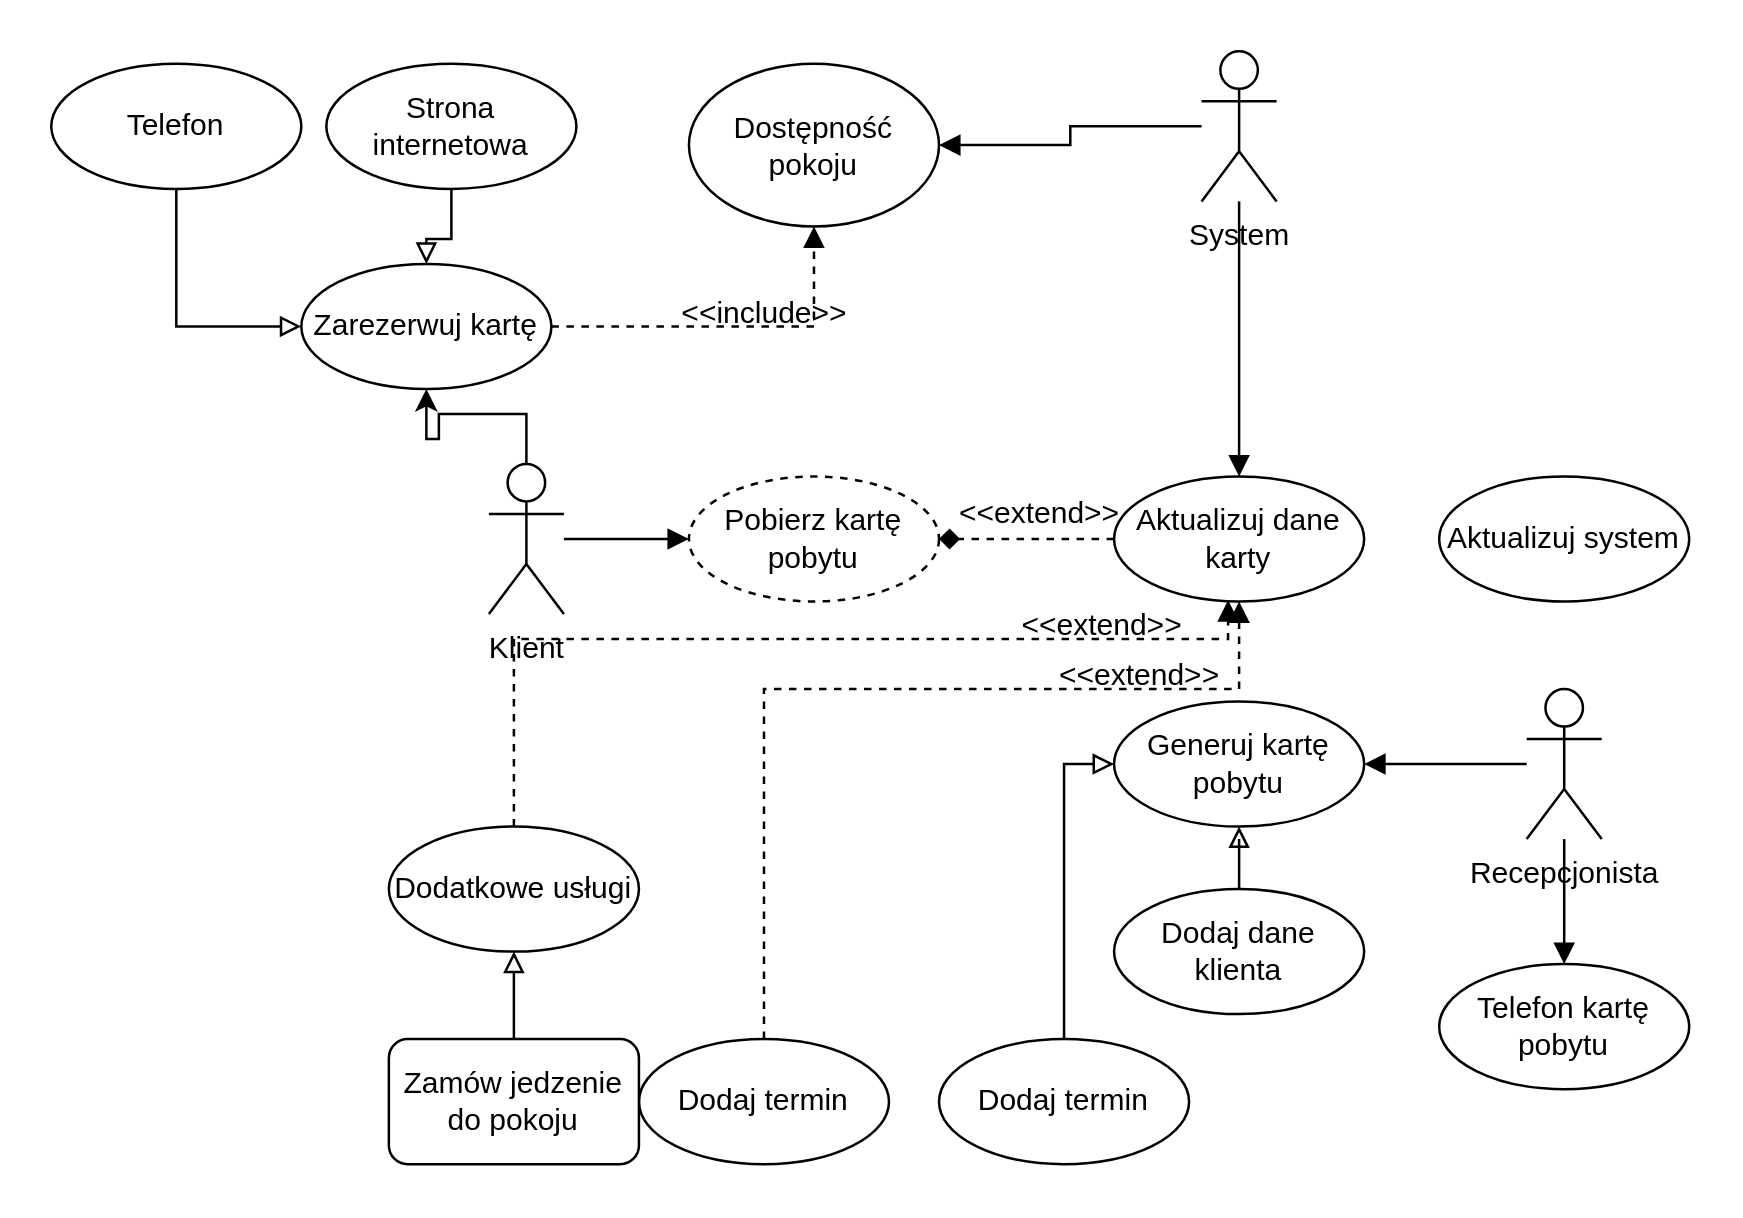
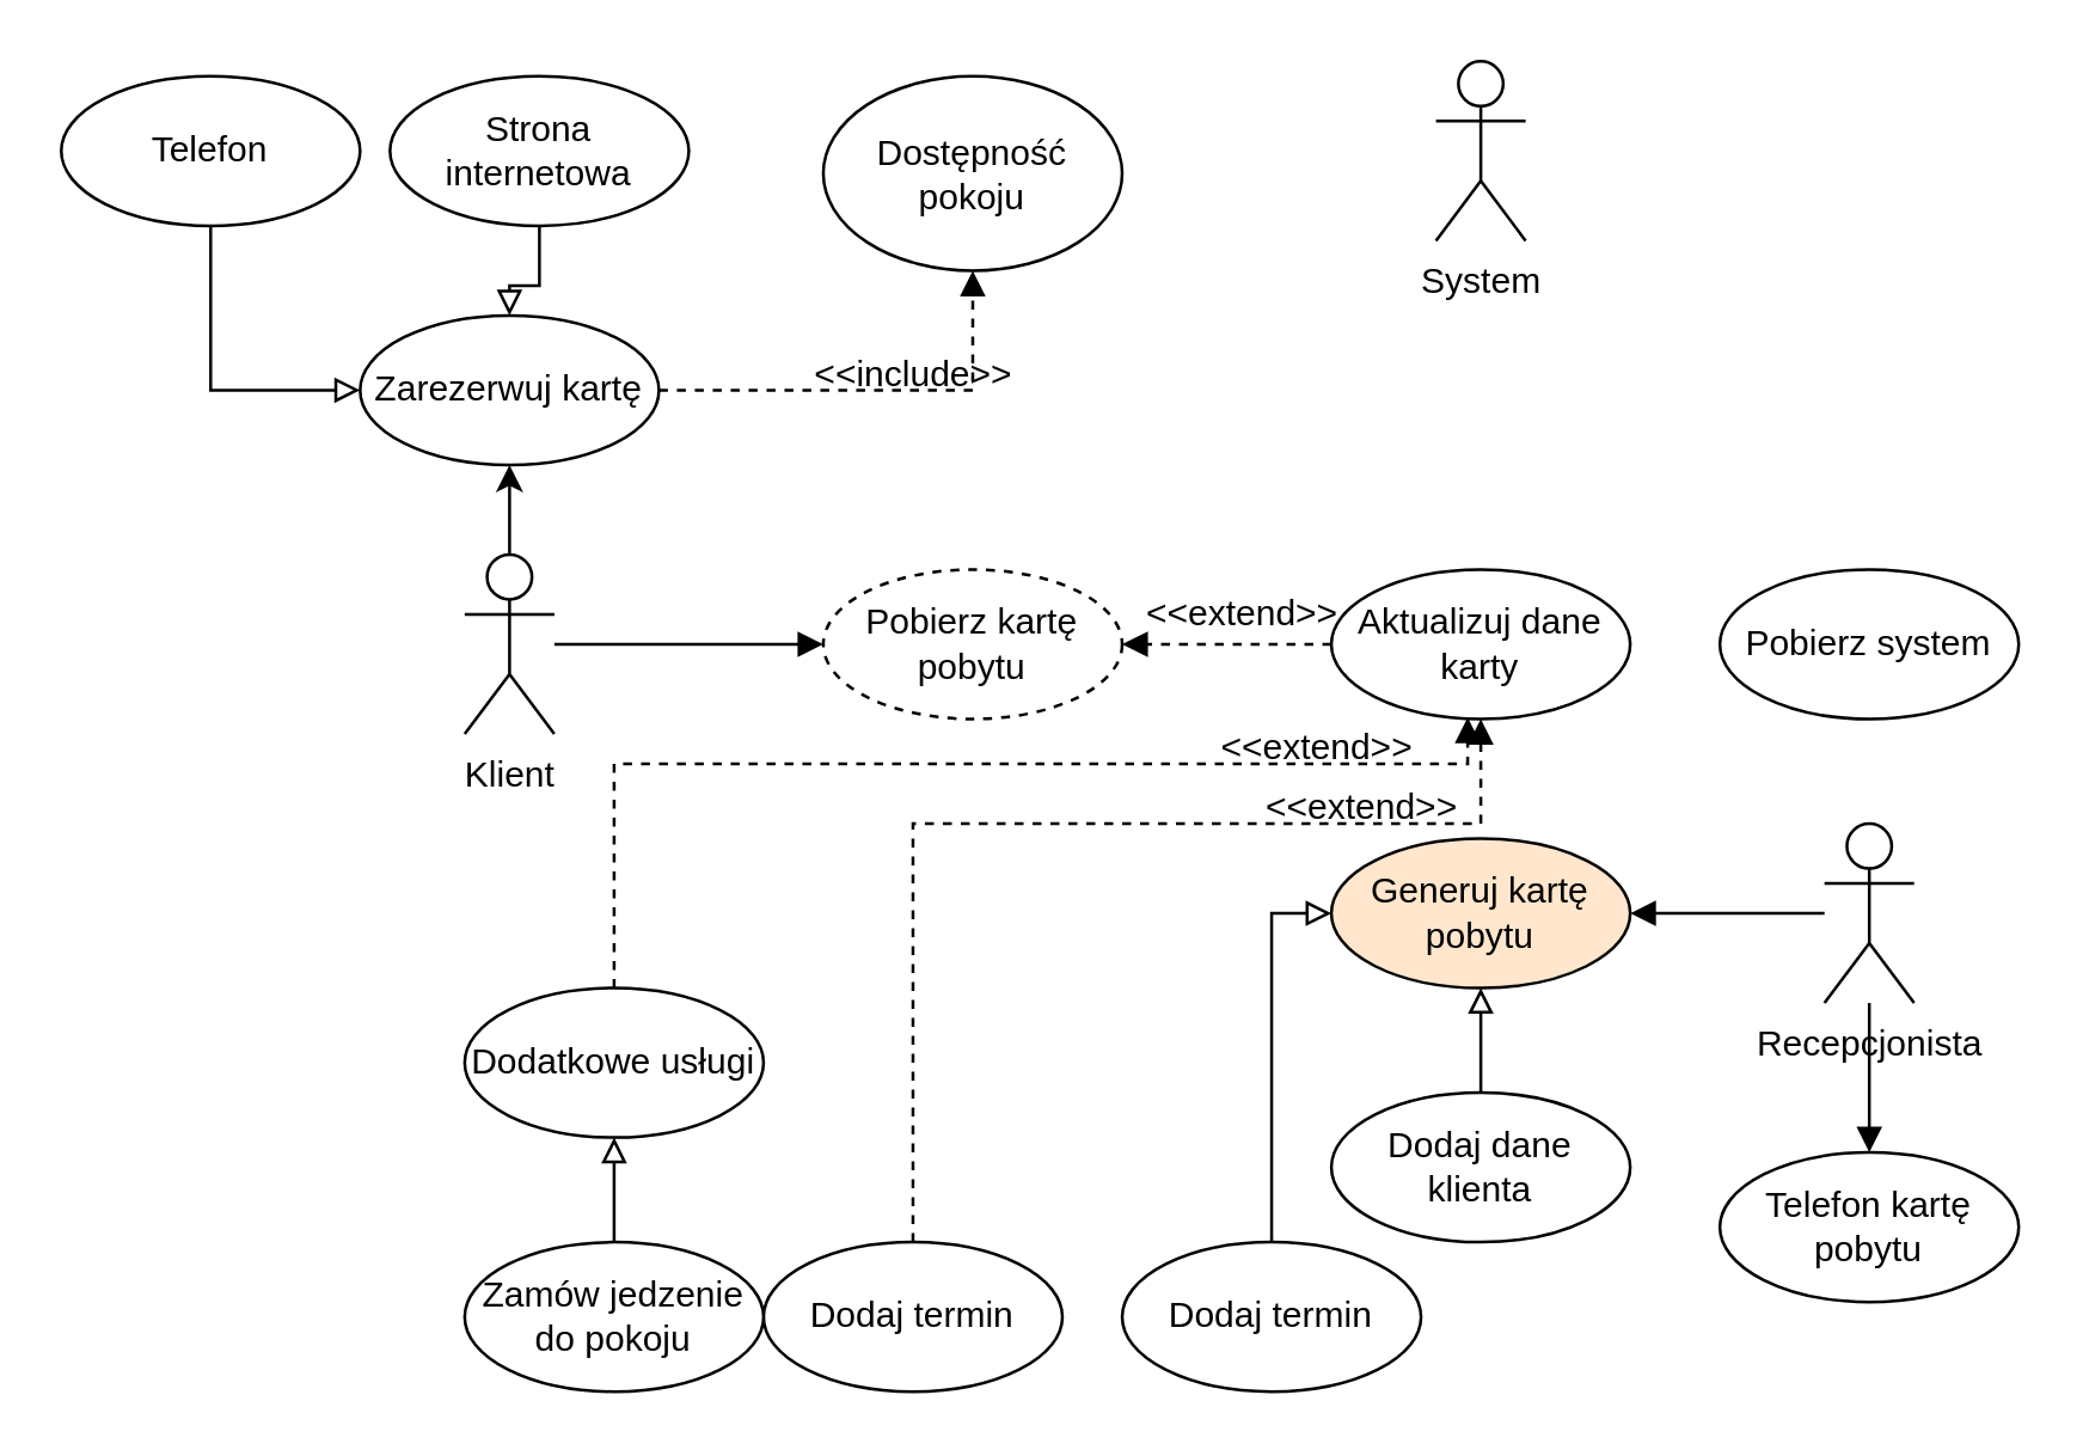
  <mxCell id="0" />
  <mxCell id="1" parent="0" />
  <mxCell id="2" style="edgeStyle=orthogonalEdgeStyle;rounded=0;orthogonalLoop=1;jettySize=auto;html=1;entryX=0.5;entryY=1;entryDx=0;entryDy=0;" edge="1" parent="1" source="4" target="6"><mxGeometry relative="1" as="geometry" /></mxCell>
  <mxCell id="3" style="edgeStyle=orthogonalEdgeStyle;rounded=0;orthogonalLoop=1;jettySize=auto;html=1;entryX=0;entryY=0.5;entryDx=0;entryDy=0;endArrow=block;endFill=1;" edge="1" parent="1" source="4" target="16"><mxGeometry relative="1" as="geometry" /></mxCell>
- <mxCell id="4" value="Klient" style="shape=umlActor;verticalLabelPosition=bottom;verticalAlign=top;html=1;outlineConnect=0;" vertex="1" parent="1"><mxGeometry x="195" y="185" width="30" height="60" as="geometry" /></mxCell>
+ <mxCell id="4" value="Klient" style="shape=umlActor;verticalLabelPosition=bottom;verticalAlign=top;html=1;outlineConnect=0;" vertex="1" parent="1"><mxGeometry x="155" y="185" width="30" height="60" as="geometry" /></mxCell>
  <mxCell id="5" style="edgeStyle=orthogonalEdgeStyle;rounded=0;orthogonalLoop=1;jettySize=auto;html=1;endArrow=block;endFill=1;dashed=1;" edge="1" parent="1" source="6" target="11"><mxGeometry relative="1" as="geometry" /></mxCell>
  <mxCell id="6" value="Zarezerwuj kartę" style="ellipse;whiteSpace=wrap;html=1;" vertex="1" parent="1"><mxGeometry x="120" y="105" width="100" height="50" as="geometry" /></mxCell>
  <mxCell id="7" style="edgeStyle=orthogonalEdgeStyle;rounded=0;orthogonalLoop=1;jettySize=auto;html=1;entryX=0.5;entryY=0;entryDx=0;entryDy=0;endArrow=block;endFill=0;" edge="1" parent="1" source="8" target="6"><mxGeometry relative="1" as="geometry" /></mxCell>
  <mxCell id="8" value="Strona internetowa" style="ellipse;whiteSpace=wrap;html=1;" vertex="1" parent="1"><mxGeometry x="130" y="25" width="100" height="50" as="geometry" /></mxCell>
  <mxCell id="9" style="edgeStyle=orthogonalEdgeStyle;rounded=0;orthogonalLoop=1;jettySize=auto;html=1;entryX=0;entryY=0.5;entryDx=0;entryDy=0;endArrow=block;endFill=0;" edge="1" parent="1" source="10" target="6"><mxGeometry relative="1" as="geometry" /></mxCell>
  <mxCell id="10" value="Telefon" style="ellipse;whiteSpace=wrap;html=1;" vertex="1" parent="1"><mxGeometry x="20" y="25" width="100" height="50" as="geometry" /></mxCell>
  <mxCell id="11" value="Dostępność pokoju" style="ellipse;whiteSpace=wrap;html=1;" vertex="1" parent="1"><mxGeometry x="275" y="25" width="100" height="65" as="geometry" /></mxCell>
  <mxCell id="12" value="&amp;lt;&amp;lt;include&amp;gt;&amp;gt;" style="text;html=1;align=center;verticalAlign=middle;resizable=0;points=[];autosize=1;strokeColor=none;fillColor=none;" vertex="1" parent="1"><mxGeometry x="265" y="115" width="80" height="20" as="geometry" /></mxCell>
  <mxCell id="13" style="edgeStyle=orthogonalEdgeStyle;rounded=0;orthogonalLoop=1;jettySize=auto;html=1;entryX=0.5;entryY=0;entryDx=0;entryDy=0;endArrow=block;endFill=1;" edge="1" parent="1" source="15" target="24"><mxGeometry relative="1" as="geometry" /></mxCell>
  <mxCell id="14" style="edgeStyle=orthogonalEdgeStyle;rounded=0;orthogonalLoop=1;jettySize=auto;html=1;entryX=1;entryY=0.5;entryDx=0;entryDy=0;endArrow=block;endFill=1;" edge="1" parent="1" source="15" target="25"><mxGeometry relative="1" as="geometry" /></mxCell>
  <mxCell id="15" value="Recepcjonista" style="shape=umlActor;verticalLabelPosition=bottom;verticalAlign=top;html=1;outlineConnect=0;" vertex="1" parent="1"><mxGeometry x="610" y="275" width="30" height="60" as="geometry" /></mxCell>
  <mxCell id="16" value="Pobierz kartę pobytu" style="ellipse;whiteSpace=wrap;html=1;dashed=1;" vertex="1" parent="1"><mxGeometry x="275" y="190" width="100" height="50" as="geometry" /></mxCell>
- <mxCell id="17" style="edgeStyle=orthogonalEdgeStyle;rounded=0;orthogonalLoop=1;jettySize=auto;html=1;entryX=1;entryY=0.5;entryDx=0;entryDy=0;endArrow=diamond;endFill=1;dashed=1;" edge="1" parent="1" source="18" target="16"><mxGeometry relative="1" as="geometry" /></mxCell>
+ <mxCell id="17" style="edgeStyle=orthogonalEdgeStyle;rounded=0;orthogonalLoop=1;jettySize=auto;html=1;entryX=1;entryY=0.5;entryDx=0;entryDy=0;endArrow=block;endFill=1;dashed=1;" edge="1" parent="1" source="18" target="16"><mxGeometry relative="1" as="geometry" /></mxCell>
  <mxCell id="18" value="Aktualizuj dane karty" style="ellipse;whiteSpace=wrap;html=1;" vertex="1" parent="1"><mxGeometry x="445" y="190" width="100" height="50" as="geometry" /></mxCell>
  <mxCell id="19" value="&amp;lt;&amp;lt;extend&amp;gt;&amp;gt;" style="text;html=1;align=center;verticalAlign=middle;resizable=0;points=[];autosize=1;strokeColor=none;fillColor=none;" vertex="1" parent="1"><mxGeometry x="375" y="195" width="80" height="20" as="geometry" /></mxCell>
- <mxCell id="20" style="edgeStyle=orthogonalEdgeStyle;rounded=0;orthogonalLoop=1;jettySize=auto;html=1;entryX=0.5;entryY=0;entryDx=0;entryDy=0;endArrow=block;endFill=1;" edge="1" parent="1" source="22" target="18"><mxGeometry relative="1" as="geometry" /></mxCell>
- <mxCell id="21" style="edgeStyle=orthogonalEdgeStyle;rounded=0;orthogonalLoop=1;jettySize=auto;html=1;entryX=1;entryY=0.5;entryDx=0;entryDy=0;endArrow=block;endFill=1;" edge="1" parent="1" source="22" target="11"><mxGeometry relative="1" as="geometry" /></mxCell>
  <mxCell id="22" value="System" style="shape=umlActor;verticalLabelPosition=bottom;verticalAlign=top;html=1;outlineConnect=0;" vertex="1" parent="1"><mxGeometry x="480" y="20" width="30" height="60" as="geometry" /></mxCell>
- <mxCell id="23" value="Aktualizuj system" style="ellipse;whiteSpace=wrap;html=1;" vertex="1" parent="1"><mxGeometry x="575" y="190" width="100" height="50" as="geometry" /></mxCell>
+ <mxCell id="23" value="Pobierz system" style="ellipse;whiteSpace=wrap;html=1;" vertex="1" parent="1"><mxGeometry x="575" y="190" width="100" height="50" as="geometry" /></mxCell>
  <mxCell id="24" value="Telefon kartę pobytu" style="ellipse;whiteSpace=wrap;html=1;" vertex="1" parent="1"><mxGeometry x="575" y="385" width="100" height="50" as="geometry" /></mxCell>
- <mxCell id="25" value="Generuj kartę pobytu" style="ellipse;whiteSpace=wrap;html=1;" vertex="1" parent="1"><mxGeometry x="445" y="280" width="100" height="50" as="geometry" /></mxCell>
+ <mxCell id="25" value="Generuj kartę pobytu" style="ellipse;whiteSpace=wrap;html=1;fillColor=#ffe6cc;" vertex="1" parent="1"><mxGeometry x="445" y="280" width="100" height="50" as="geometry" /></mxCell>
  <mxCell id="26" style="edgeStyle=orthogonalEdgeStyle;rounded=0;orthogonalLoop=1;jettySize=auto;html=1;endArrow=block;endFill=0;entryX=0.5;entryY=1;entryDx=0;entryDy=0;" edge="1" parent="1" source="27" target="25"><mxGeometry relative="1" as="geometry"><mxPoint x="495" y="335" as="targetPoint" /></mxGeometry></mxCell>
- <mxCell id="27" value="Dodaj dane klienta" style="ellipse;whiteSpace=wrap;html=1;" vertex="1" parent="1"><mxGeometry x="445" y="355" width="100" height="50" as="geometry" /></mxCell>
+ <mxCell id="27" value="Dodaj dane klienta" style="ellipse;whiteSpace=wrap;html=1;" vertex="1" parent="1"><mxGeometry x="445" y="365" width="100" height="50" as="geometry" /></mxCell>
  <mxCell id="28" style="edgeStyle=orthogonalEdgeStyle;rounded=0;orthogonalLoop=1;jettySize=auto;html=1;entryX=0;entryY=0.5;entryDx=0;entryDy=0;endArrow=block;endFill=0;" edge="1" parent="1" source="29" target="25"><mxGeometry relative="1" as="geometry" /></mxCell>
  <mxCell id="29" value="Dodaj termin" style="ellipse;whiteSpace=wrap;html=1;" vertex="1" parent="1"><mxGeometry x="375" y="415" width="100" height="50" as="geometry" /></mxCell>
  <mxCell id="30" style="edgeStyle=orthogonalEdgeStyle;rounded=0;orthogonalLoop=1;jettySize=auto;html=1;entryX=0.5;entryY=1;entryDx=0;entryDy=0;endArrow=block;endFill=1;dashed=1;" edge="1" parent="1" source="31" target="18"><mxGeometry relative="1" as="geometry"><Array as="points"><mxPoint x="305" y="275" /><mxPoint x="495" y="275" /></Array></mxGeometry></mxCell>
  <mxCell id="31" value="Dodaj termin" style="ellipse;whiteSpace=wrap;html=1;" vertex="1" parent="1"><mxGeometry x="255" y="415" width="100" height="50" as="geometry" /></mxCell>
  <mxCell id="32" value="&amp;lt;&amp;lt;extend&amp;gt;&amp;gt;" style="text;html=1;align=center;verticalAlign=middle;resizable=0;points=[];autosize=1;strokeColor=none;fillColor=none;" vertex="1" parent="1"><mxGeometry x="415" y="260" width="80" height="20" as="geometry" /></mxCell>
  <mxCell id="33" style="edgeStyle=orthogonalEdgeStyle;rounded=0;orthogonalLoop=1;jettySize=auto;html=1;entryX=0.5;entryY=1;entryDx=0;entryDy=0;endArrow=block;endFill=0;" edge="1" parent="1" source="34" target="36"><mxGeometry relative="1" as="geometry" /></mxCell>
- <mxCell id="34" value="Zamów jedzenie do pokoju" style="whiteSpace=wrap;html=1;rounded=1;" vertex="1" parent="1"><mxGeometry x="155" y="415" width="100" height="50" as="geometry" /></mxCell>
+ <mxCell id="34" value="Zamów jedzenie do pokoju" style="ellipse;whiteSpace=wrap;html=1;" vertex="1" parent="1"><mxGeometry x="155" y="415" width="100" height="50" as="geometry" /></mxCell>
  <mxCell id="35" style="edgeStyle=orthogonalEdgeStyle;rounded=0;orthogonalLoop=1;jettySize=auto;html=1;entryX=0.456;entryY=0.989;entryDx=0;entryDy=0;entryPerimeter=0;dashed=1;endArrow=block;endFill=1;" edge="1" parent="1" source="36" target="18"><mxGeometry relative="1" as="geometry"><Array as="points"><mxPoint x="205" y="255" /><mxPoint x="491" y="255" /></Array></mxGeometry></mxCell>
  <mxCell id="36" value="Dodatkowe usługi" style="ellipse;whiteSpace=wrap;html=1;" vertex="1" parent="1"><mxGeometry x="155" y="330" width="100" height="50" as="geometry" /></mxCell>
  <mxCell id="37" value="&amp;lt;&amp;lt;extend&amp;gt;&amp;gt;" style="text;html=1;align=center;verticalAlign=middle;resizable=0;points=[];autosize=1;strokeColor=none;fillColor=none;" vertex="1" parent="1"><mxGeometry x="400" y="240" width="80" height="20" as="geometry" /></mxCell>
